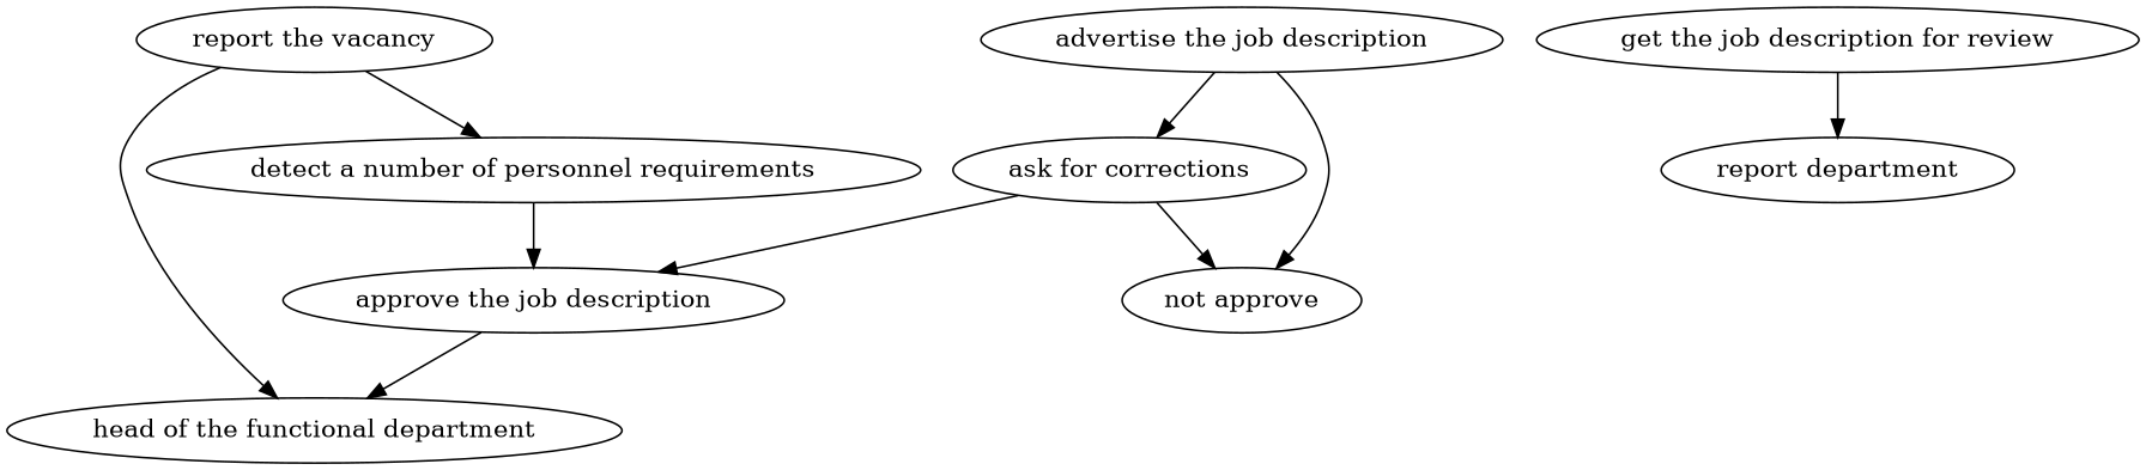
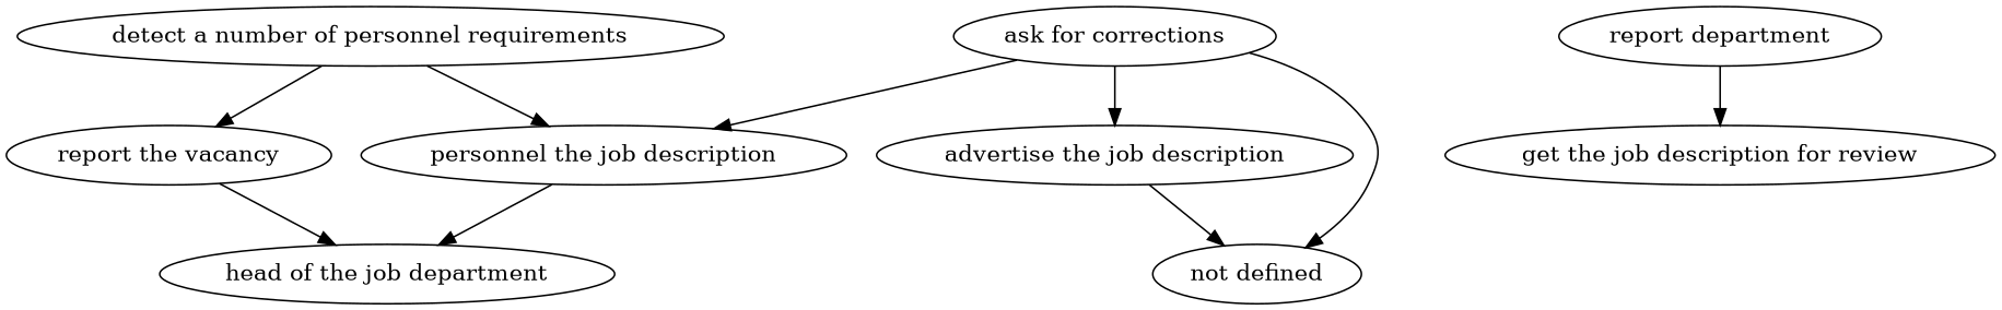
  strict digraph {
    edge [attrs="{'type': 'actor performer', 'label': 'actor performer'}"]
    "detect a number of personnel requirements" [attrs="{'type': 'Activity', 'label': 'detect a number of personnel requirements'}"]
    "report the vacancy" [attrs="{'type': 'Activity', 'label': 'report the vacancy'}"]
-   "approve the job description" [attrs="{'type': 'Activity', 'label': 'approve the job description'}"]
-   "head of the functional department" [attrs="{'type': 'Actor', 'label': 'head of the functional department'}"]
+   "approve the job description" [attrs="{'type': 'Activity', 'label': 'approve the job description'}" label="personnel the job description"]
+   "head of the functional department" [attrs="{'type': 'Actor', 'label': 'head of the functional department'}" label="head of the job department"]
    "get the job description for review" [attrs="{'type': 'Activity', 'label': 'get the job description for review'}"]
    n6 [attrs="{'type': 'Actor', 'label': 'personnel department'}" label="report department"]
    "advertise the job description" [attrs="{'type': 'Activity', 'label': 'advertise the job description'}"]
    "ask for corrections" [attrs="{'type': 'Activity', 'label': 'ask for corrections'}"]
-   "not defined" [attrs="{'type': 'Actor', 'label': 'not defined'}" label="not approve"]
-   "report the vacancy" -> "detect a number of personnel requirements" [attrs="{'type': 'flow', 'label': 'flow'}"]
+   "not defined" [attrs="{'type': 'Actor', 'label': 'not defined'}"]
+   "detect a number of personnel requirements" -> "report the vacancy" [attrs="{'type': 'flow', 'label': 'flow'}"]
    "detect a number of personnel requirements" -> "approve the job description"
    "report the vacancy" -> "head of the functional department"
    "approve the job description" -> "head of the functional department"
-   "get the job description for review" -> n6
-   "advertise the job description" -> "ask for corrections" [attrs="{'type': 'flow', 'label': 'flow'}"]
+   n6 -> "get the job description for review"
+   "ask for corrections" -> "advertise the job description" [attrs="{'type': 'flow', 'label': 'flow'}"]
    "advertise the job description" -> "not defined"
    "ask for corrections" -> "approve the job description" [attrs="{'type': 'flow', 'label': 'flow'}"]
    "ask for corrections" -> "not defined"
  }
